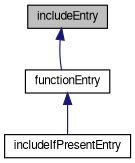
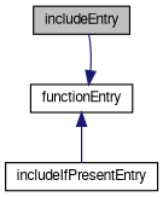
  digraph {
    node [color=black fontname=FreeSans fontsize=10 shape=record]
    edge [color=midnightblue dir=back fontname=FreeSans fontsize=10 labelfontname=FreeSans labelfontsize=10 style=solid]
    n1 [fillcolor=grey75 fontcolor=black height=0.2 label=includeEntry style=filled width=0.4]
    n2 [height=0.2 label=includeIfPresentEntry width=0.4]
    n3 [height=0.2 label=functionEntry width=0.4]
-   n1 -> n3
+   n3 -> n1
    n3 -> n2
  }
